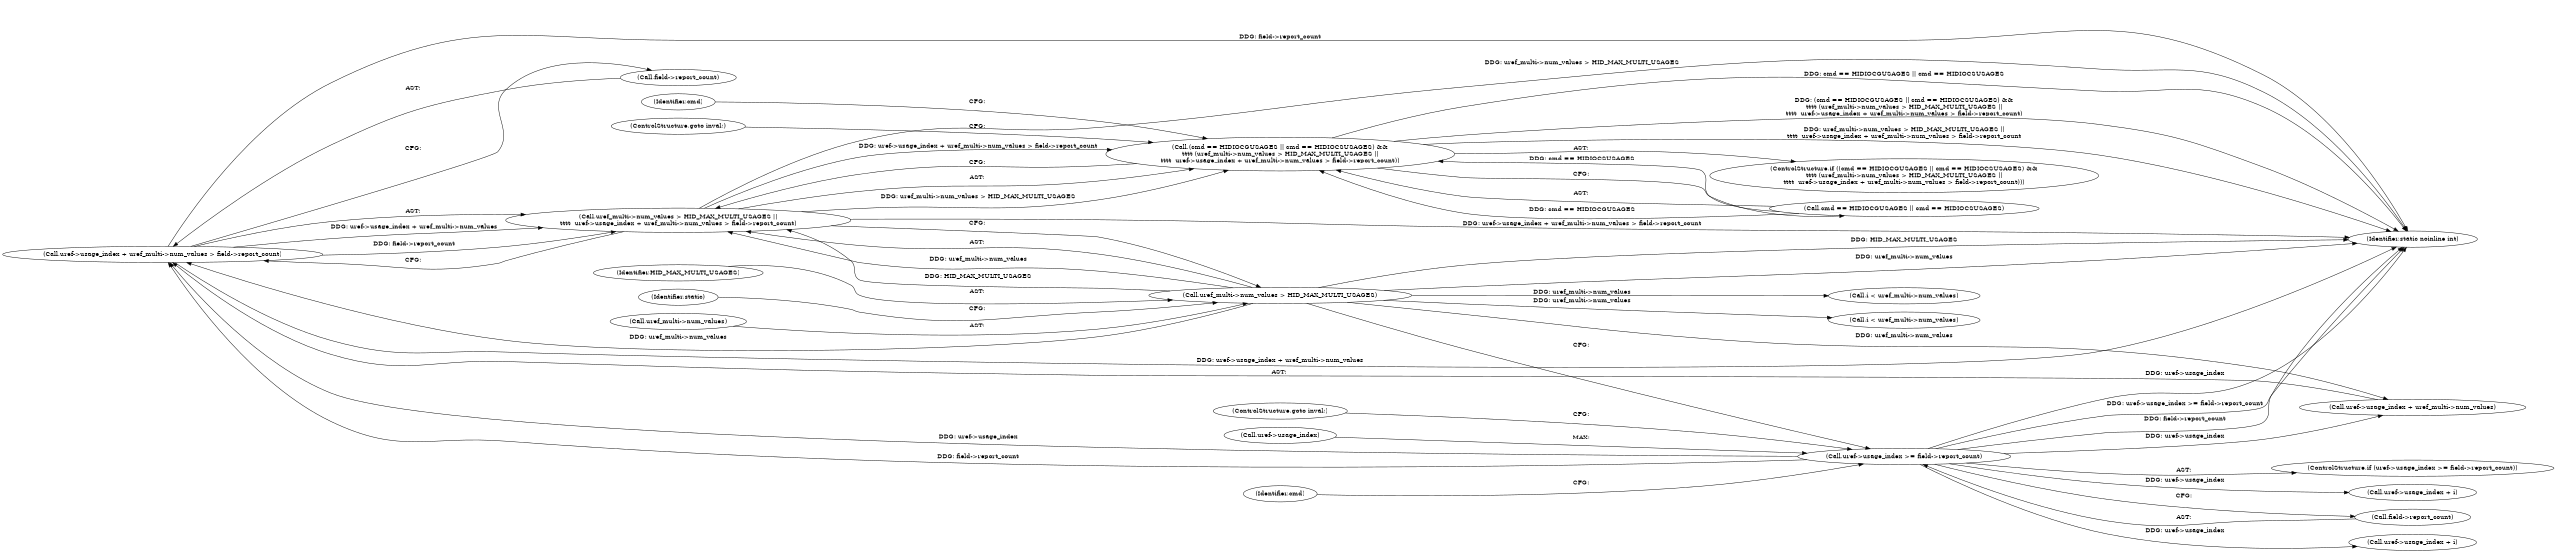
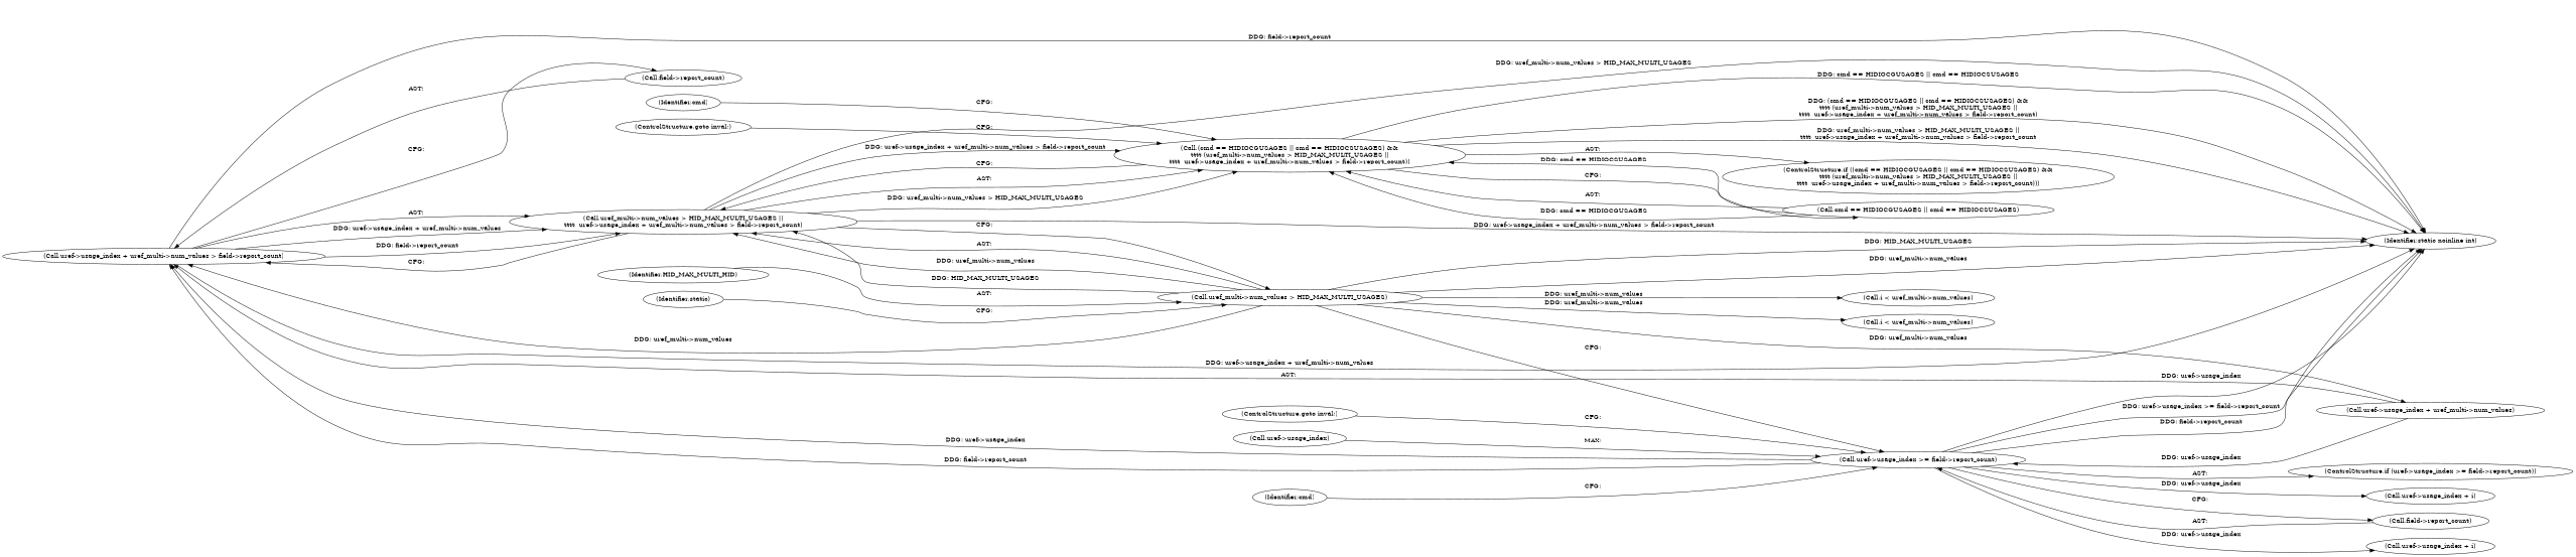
  digraph {
    rankdir=LR
    n1 [label="(Call,uref->usage_index + uref_multi->num_values > field->report_count)"]
    n2 [label="(Call,uref_multi->num_values > HID_MAX_MULTI_USAGES ||\n\t\t\t\t  uref->usage_index + uref_multi->num_values > field->report_count)"]
    n3 [label="(Call,field->report_count)"]
    n4 [label="(Identifier,static noinline int)"]
    n5 [label="(Call,uref_multi->num_values > HID_MAX_MULTI_USAGES)"]
    n6 [label="(Call,(cmd == HIDIOCGUSAGES || cmd == HIDIOCSUSAGES) &&\n\t\t\t\t (uref_multi->num_values > HID_MAX_MULTI_USAGES ||\n\t\t\t\t  uref->usage_index + uref_multi->num_values > field->report_count))"]
    n7 [label="(Call,uref->usage_index >= field->report_count)"]
    n8 [label="(Call,uref->usage_index + i)"]
    n9 [label="(Call,uref->usage_index + i)"]
    n10 [label="(Call,uref->usage_index + uref_multi->num_values)"]
    n11 [label="(ControlStructure,if (uref->usage_index >= field->report_count))"]
    n12 [label="(Call,field->report_count)"]
    n13 [label="(Call,i < uref_multi->num_values)"]
    n14 [label="(Call,i < uref_multi->num_values)"]
-   n15 [label="(Identifier,HID_MAX_MULTI_USAGES)"]
+   n15 [label="(Identifier,HID_MAX_MULTI_HID)"]
    n16 [label="(ControlStructure,if ((cmd == HIDIOCGUSAGES || cmd == HIDIOCSUSAGES) &&\n\t\t\t\t (uref_multi->num_values > HID_MAX_MULTI_USAGES ||\n\t\t\t\t  uref->usage_index + uref_multi->num_values > field->report_count)))"]
    n17 [label="(Call,cmd == HIDIOCGUSAGES || cmd == HIDIOCSUSAGES)"]
    n18 [label="(ControlStructure,goto inval;)"]
    n19 [label="(Call,uref->usage_index)"]
    n20 [label="(Identifier,cmd)"]
    n21 [label="(Identifier,static)"]
    n22 [label="(ControlStructure,goto inval;)"]
-   n23 [label="(Call,uref_multi->num_values)"]
    n24 [label="(Identifier,cmd)"]
    n1 -> n2 [label="AST: "]
    n1 -> n2 [label="DDG: uref->usage_index + uref_multi->num_values"]
    n1 -> n2 [label="DDG: field->report_count"]
    n1 -> n3 [label="CFG: "]
    n1 -> n4 [label="DDG: field->report_count"]
    n1 -> n4 [label="DDG: uref->usage_index + uref_multi->num_values"]
    n2 -> n1 [label="CFG: "]
    n2 -> n4 [label="DDG: uref_multi->num_values > HID_MAX_MULTI_USAGES"]
    n2 -> n4 [label="DDG: uref->usage_index + uref_multi->num_values > field->report_count"]
    n2 -> n5 [label="CFG: "]
    n2 -> n6 [label="AST: "]
    n2 -> n6 [label="DDG: uref_multi->num_values > HID_MAX_MULTI_USAGES"]
    n2 -> n6 [label="DDG: uref->usage_index + uref_multi->num_values > field->report_count"]
    n3 -> n1 [label="AST: "]
    n5 -> n1 [label="DDG: uref_multi->num_values"]
    n5 -> n2 [label="AST: "]
    n5 -> n2 [label="DDG: uref_multi->num_values"]
    n5 -> n2 [label="DDG: HID_MAX_MULTI_USAGES"]
    n5 -> n4 [label="DDG: HID_MAX_MULTI_USAGES"]
    n5 -> n4 [label="DDG: uref_multi->num_values"]
    n5 -> n7 [label="CFG: "]
    n5 -> n10 [label="DDG: uref_multi->num_values"]
    n5 -> n13 [label="DDG: uref_multi->num_values"]
    n5 -> n14 [label="DDG: uref_multi->num_values"]
    n6 -> n2 [label="CFG: "]
    n6 -> n4 [label="DDG: uref_multi->num_values > HID_MAX_MULTI_USAGES ||\n\t\t\t\t  uref->usage_index + uref_multi->num_values > field->report_count"]
    n6 -> n4 [label="DDG: cmd == HIDIOCGUSAGES || cmd == HIDIOCSUSAGES"]
    n6 -> n4 [label="DDG: (cmd == HIDIOCGUSAGES || cmd == HIDIOCSUSAGES) &&\n\t\t\t\t (uref_multi->num_values > HID_MAX_MULTI_USAGES ||\n\t\t\t\t  uref->usage_index + uref_multi->num_values > field->report_count)"]
    n6 -> n16 [label="AST: "]
    n6 -> n17 [label="CFG: "]
    n7 -> n1 [label="DDG: uref->usage_index"]
    n7 -> n1 [label="DDG: field->report_count"]
    n7 -> n4 [label="DDG: field->report_count"]
    n7 -> n4 [label="DDG: uref->usage_index"]
    n7 -> n4 [label="DDG: uref->usage_index >= field->report_count"]
    n7 -> n8 [label="DDG: uref->usage_index"]
    n7 -> n9 [label="DDG: uref->usage_index"]
-   n7 -> n10 [label="DDG: uref->usage_index"]
+   n10 -> n7 [label="DDG: uref->usage_index"]
    n7 -> n11 [label="AST: "]
    n7 -> n12 [label="CFG: "]
    n10 -> n1 [label="AST: "]
    n12 -> n7 [label="AST: "]
    n15 -> n5 [label="AST: "]
    n17 -> n6 [label="AST: "]
    n17 -> n6 [label="DDG: cmd == HIDIOCGUSAGES"]
    n17 -> n6 [label="DDG: cmd == HIDIOCSUSAGES"]
    n18 -> n7 [label="CFG: "]
    n19 -> n7 [label="MAX: "]
    n20 -> n7 [label="CFG: "]
    n21 -> n5 [label="CFG: "]
    n22 -> n6 [label="CFG: "]
-   n23 -> n5 [label="AST: "]
    n24 -> n6 [label="CFG: "]
  }
